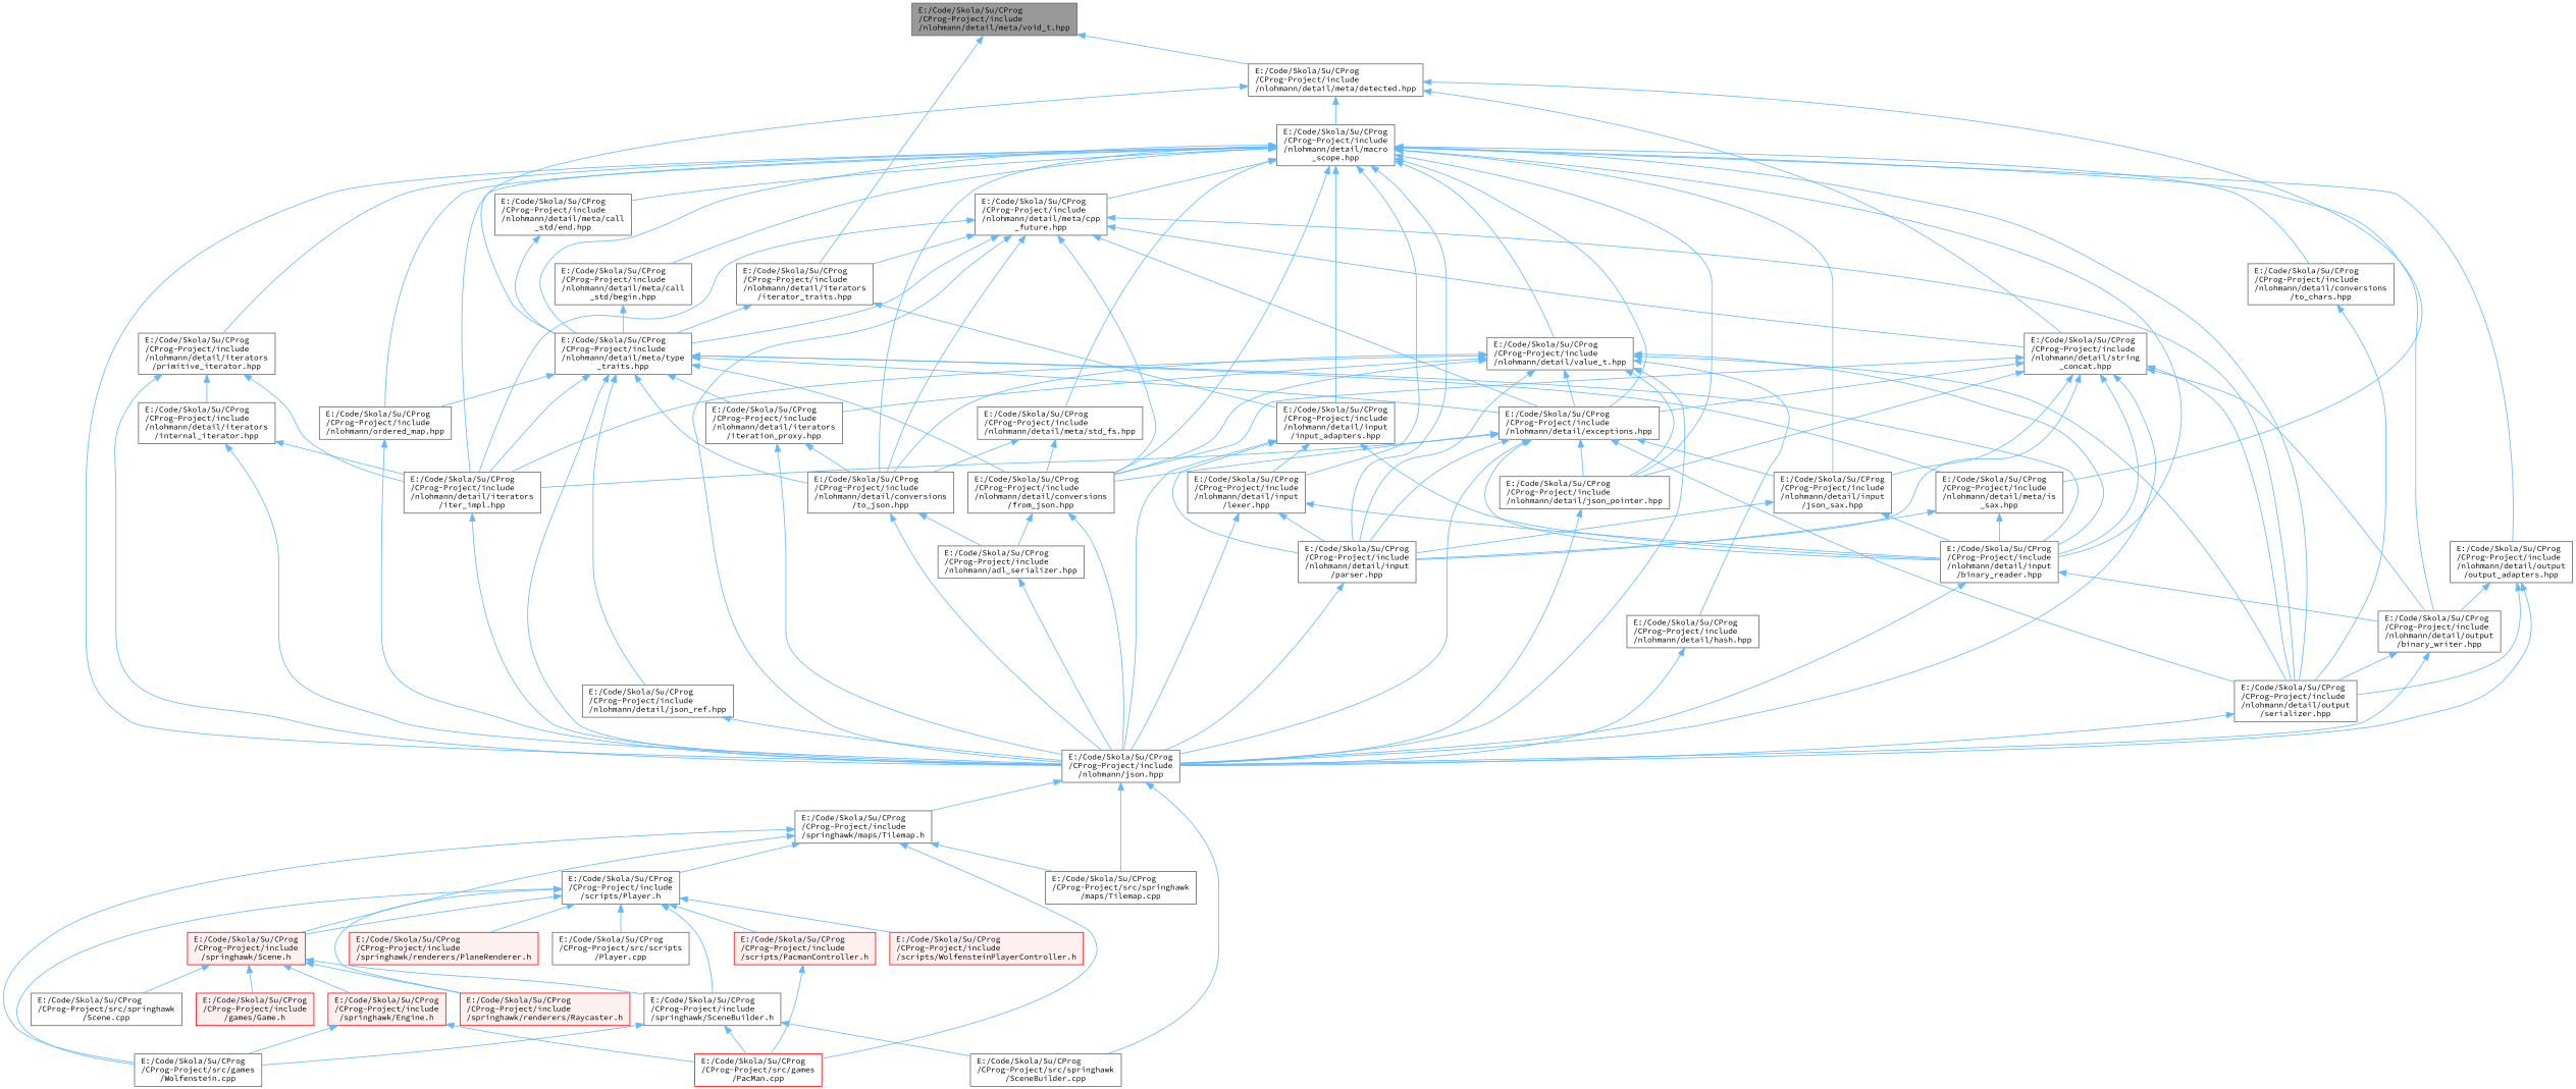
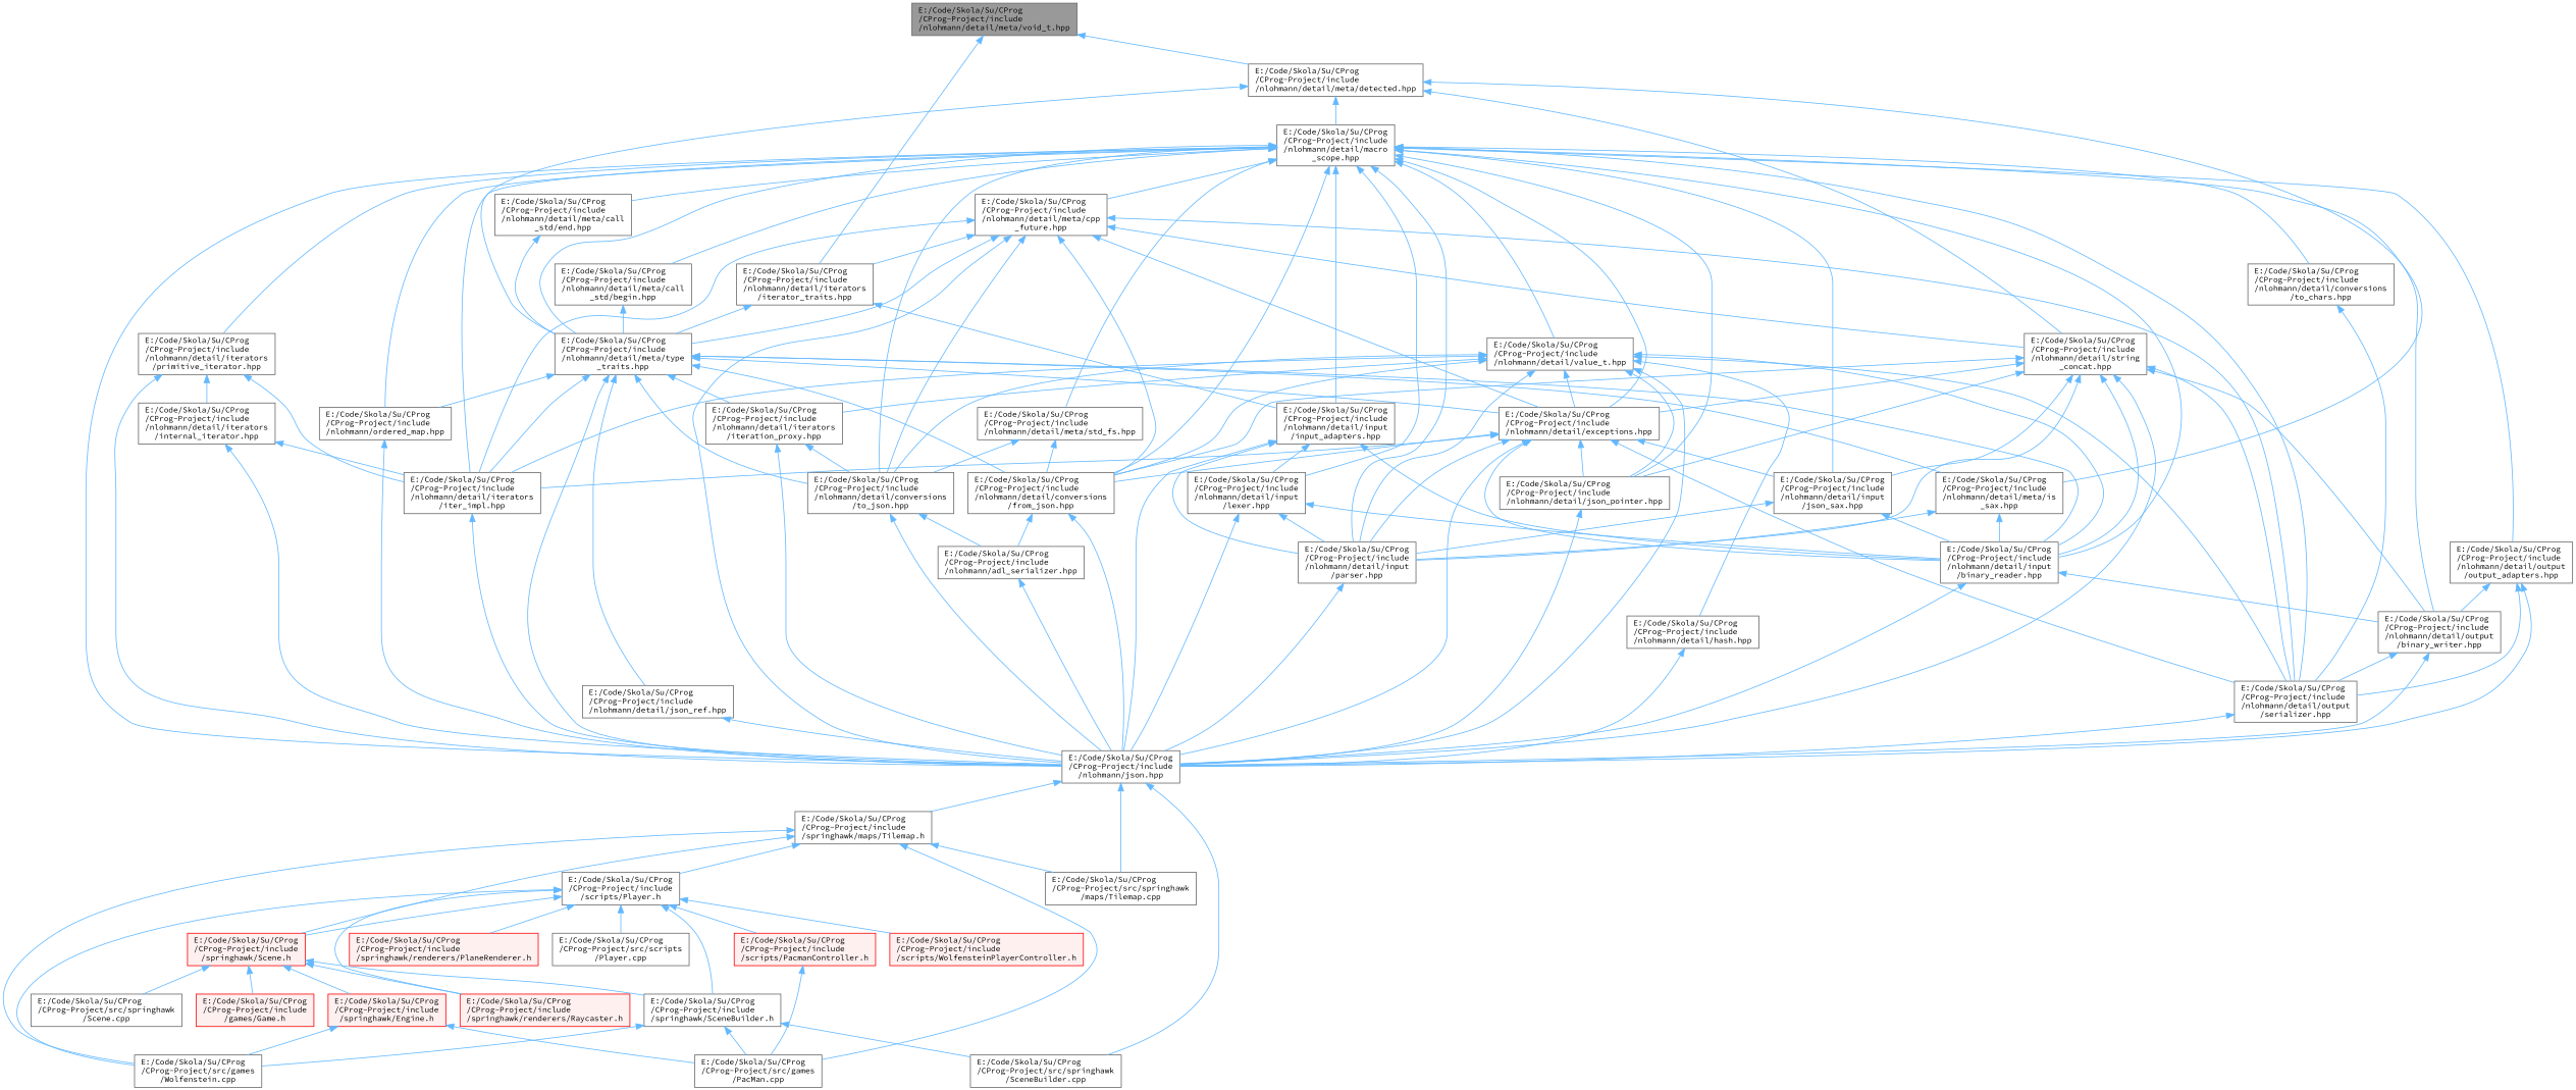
  digraph {
    fontname="Source Code Pro"
    node [color=grey40 fillcolor=white fontname="Source Code Pro" fontsize=10 shape=box style=filled]
    edge [color=steelblue1 dir=back fontname="Source Code Pro" fontsize=10 labelfontname=Helvetica labelfontsize=10 style=solid]
    n1 [color=gray40 fillcolor=grey60 fontcolor=black height=0.2 label="E:/Code/Skola/Su/CProg\l/CProg-Project/include\l/nlohmann/detail/meta/void_t.hpp" width=0.4]
    n2 [height=0.2 label="E:/Code/Skola/Su/CProg\l/CProg-Project/include\l/nlohmann/detail/iterators\l/iterator_traits.hpp" width=0.4]
    n3 [height=0.2 label="E:/Code/Skola/Su/CProg\l/CProg-Project/include\l/nlohmann/detail/meta/detected.hpp" width=0.4]
    n4 [height=0.2 label="E:/Code/Skola/Su/CProg\l/CProg-Project/include\l/nlohmann/detail/input\l/input_adapters.hpp" width=0.4]
    n5 [height=0.2 label="E:/Code/Skola/Su/CProg\l/CProg-Project/include\l/nlohmann/detail/meta/type\l_traits.hpp" width=0.4]
    n6 [height=0.2 label="E:/Code/Skola/Su/CProg\l/CProg-Project/include\l/nlohmann/detail/input\l/binary_reader.hpp" width=0.4]
    n7 [height=0.2 label="E:/Code/Skola/Su/CProg\l/CProg-Project/include\l/nlohmann/json.hpp" width=0.4]
    n8 [height=0.2 label="E:/Code/Skola/Su/CProg\l/CProg-Project/include\l/nlohmann/detail/input\l/lexer.hpp" width=0.4]
    n9 [height=0.2 label="E:/Code/Skola/Su/CProg\l/CProg-Project/include\l/nlohmann/detail/input\l/parser.hpp" width=0.4]
    n10 [height=0.2 label="E:/Code/Skola/Su/CProg\l/CProg-Project/include\l/nlohmann/detail/output\l/binary_writer.hpp" width=0.4]
    n11 [height=0.2 label="E:/Code/Skola/Su/CProg\l/CProg-Project/include\l/nlohmann/detail/output\l/serializer.hpp" width=0.4]
    n12 [height=0.2 label="E:/Code/Skola/Su/CProg\l/CProg-Project/include\l/springhawk/maps/Tilemap.h" width=0.4]
    n13 [height=0.2 label="E:/Code/Skola/Su/CProg\l/CProg-Project/src/springhawk\l/SceneBuilder.cpp" width=0.4]
    n14 [height=0.2 label="E:/Code/Skola/Su/CProg\l/CProg-Project/src/springhawk\l/maps/Tilemap.cpp" width=0.4]
    n15 [height=0.2 label="E:/Code/Skola/Su/CProg\l/CProg-Project/include\l/scripts/Player.h" width=0.4]
-   n16 [color=red height=0.2 label="E:/Code/Skola/Su/CProg\l/CProg-Project/src/games\l/PacMan.cpp" width=0.4]
+   n16 [height=0.2 label="E:/Code/Skola/Su/CProg\l/CProg-Project/src/games\l/PacMan.cpp" width=0.4]
    n17 [color=red fillcolor="#FFF0F0" height=0.2 label="E:/Code/Skola/Su/CProg\l/CProg-Project/include\l/springhawk/Scene.h" width=0.4]
    n18 [height=0.2 label="E:/Code/Skola/Su/CProg\l/CProg-Project/src/games\l/Wolfenstein.cpp" width=0.4]
    n19 [color=red fillcolor="#FFF0F0" height=0.2 label="E:/Code/Skola/Su/CProg\l/CProg-Project/include\l/scripts/PacmanController.h" width=0.4]
    n20 [color=red fillcolor="#FFF0F0" height=0.2 label="E:/Code/Skola/Su/CProg\l/CProg-Project/include\l/scripts/WolfensteinPlayerController.h" width=0.4]
    n21 [height=0.2 label="E:/Code/Skola/Su/CProg\l/CProg-Project/include\l/springhawk/SceneBuilder.h" width=0.4]
    n22 [color=red fillcolor="#FFF0F0" height=0.2 label="E:/Code/Skola/Su/CProg\l/CProg-Project/include\l/springhawk/renderers/Raycaster.h" width=0.4]
    n23 [color=red fillcolor="#FFF0F0" height=0.2 label="E:/Code/Skola/Su/CProg\l/CProg-Project/include\l/springhawk/renderers/PlaneRenderer.h" width=0.4]
    n24 [height=0.2 label="E:/Code/Skola/Su/CProg\l/CProg-Project/src/scripts\l/Player.cpp" width=0.4]
    n25 [color=red fillcolor="#FFF0F0" height=0.2 label="E:/Code/Skola/Su/CProg\l/CProg-Project/include\l/games/Game.h" width=0.4]
    n26 [color=red fillcolor="#FFF0F0" height=0.2 label="E:/Code/Skola/Su/CProg\l/CProg-Project/include\l/springhawk/Engine.h" width=0.4]
    n27 [height=0.2 label="E:/Code/Skola/Su/CProg\l/CProg-Project/src/springhawk\l/Scene.cpp" width=0.4]
    n28 [height=0.2 label="E:/Code/Skola/Su/CProg\l/CProg-Project/include\l/nlohmann/detail/conversions\l/from_json.hpp" width=0.4]
    n29 [height=0.2 label="E:/Code/Skola/Su/CProg\l/CProg-Project/include\l/nlohmann/detail/conversions\l/to_json.hpp" width=0.4]
    n30 [height=0.2 label="E:/Code/Skola/Su/CProg\l/CProg-Project/include\l/nlohmann/detail/exceptions.hpp" width=0.4]
    n31 [height=0.2 label="E:/Code/Skola/Su/CProg\l/CProg-Project/include\l/nlohmann/detail/iterators\l/iter_impl.hpp" width=0.4]
    n32 [height=0.2 label="E:/Code/Skola/Su/CProg\l/CProg-Project/include\l/nlohmann/detail/iterators\l/iteration_proxy.hpp" width=0.4]
    n33 [height=0.2 label="E:/Code/Skola/Su/CProg\l/CProg-Project/include\l/nlohmann/detail/json_ref.hpp" width=0.4]
    n34 [height=0.2 label="E:/Code/Skola/Su/CProg\l/CProg-Project/include\l/nlohmann/detail/meta/is\l_sax.hpp" width=0.4]
    n35 [height=0.2 label="E:/Code/Skola/Su/CProg\l/CProg-Project/include\l/nlohmann/ordered_map.hpp" width=0.4]
    n36 [height=0.2 label="E:/Code/Skola/Su/CProg\l/CProg-Project/include\l/nlohmann/adl_serializer.hpp" width=0.4]
    n37 [height=0.2 label="E:/Code/Skola/Su/CProg\l/CProg-Project/include\l/nlohmann/detail/input\l/json_sax.hpp" width=0.4]
    n38 [height=0.2 label="E:/Code/Skola/Su/CProg\l/CProg-Project/include\l/nlohmann/detail/json_pointer.hpp" width=0.4]
    n39 [height=0.2 label="E:/Code/Skola/Su/CProg\l/CProg-Project/include\l/nlohmann/detail/macro\l_scope.hpp" width=0.4]
    n40 [height=0.2 label="E:/Code/Skola/Su/CProg\l/CProg-Project/include\l/nlohmann/detail/string\l_concat.hpp" width=0.4]
    n41 [height=0.2 label="E:/Code/Skola/Su/CProg\l/CProg-Project/include\l/nlohmann/detail/conversions\l/to_chars.hpp" width=0.4]
    n42 [height=0.2 label="E:/Code/Skola/Su/CProg\l/CProg-Project/include\l/nlohmann/detail/iterators\l/primitive_iterator.hpp" width=0.4]
    n43 [height=0.2 label="E:/Code/Skola/Su/CProg\l/CProg-Project/include\l/nlohmann/detail/meta/call\l_std/begin.hpp" width=0.4]
    n44 [height=0.2 label="E:/Code/Skola/Su/CProg\l/CProg-Project/include\l/nlohmann/detail/meta/call\l_std/end.hpp" width=0.4]
    n45 [height=0.2 label="E:/Code/Skola/Su/CProg\l/CProg-Project/include\l/nlohmann/detail/meta/cpp\l_future.hpp" width=0.4]
    n46 [height=0.2 label="E:/Code/Skola/Su/CProg\l/CProg-Project/include\l/nlohmann/detail/meta/std_fs.hpp" width=0.4]
    n47 [height=0.2 label="E:/Code/Skola/Su/CProg\l/CProg-Project/include\l/nlohmann/detail/output\l/output_adapters.hpp" width=0.4]
    n48 [height=0.2 label="E:/Code/Skola/Su/CProg\l/CProg-Project/include\l/nlohmann/detail/value_t.hpp" width=0.4]
    n49 [height=0.2 label="E:/Code/Skola/Su/CProg\l/CProg-Project/include\l/nlohmann/detail/iterators\l/internal_iterator.hpp" width=0.4]
    n50 [height=0.2 label="E:/Code/Skola/Su/CProg\l/CProg-Project/include\l/nlohmann/detail/hash.hpp" width=0.4]
    n1 -> n2
    n1 -> n3
    n2 -> n4
    n2 -> n5
    n3 -> n5
    n3 -> n34
    n3 -> n39
    n3 -> n40
    n4 -> n6
    n4 -> n7
    n4 -> n8
    n4 -> n9
    n5 -> n6
    n5 -> n7
    n5 -> n28
    n5 -> n29
    n5 -> n30
    n5 -> n31
    n5 -> n32
    n5 -> n33
    n5 -> n34
    n5 -> n35
    n6 -> n7
    n6 -> n10
    n7 -> n12
    n7 -> n13
    n7 -> n14
    n8 -> n6
    n8 -> n7
    n8 -> n9
    n9 -> n7
    n10 -> n7
    n10 -> n11
    n11 -> n7
    n12 -> n14
    n12 -> n15
    n12 -> n16
    n12 -> n17
    n12 -> n18
    n15 -> n17
    n15 -> n18
    n15 -> n19
    n15 -> n20
    n15 -> n21
    n15 -> n22
    n15 -> n23
    n15 -> n24
    n17 -> n21
    n17 -> n22
    n17 -> n25
    n17 -> n26
    n17 -> n27
    n19 -> n16
    n21 -> n13
    n21 -> n16
    n21 -> n18
    n26 -> n16
    n26 -> n18
    n28 -> n7
    n28 -> n36
    n29 -> n7
    n29 -> n36
    n30 -> n6
    n30 -> n7
    n30 -> n9
    n30 -> n11
    n30 -> n28
    n30 -> n31
    n30 -> n37
    n30 -> n38
    n31 -> n7
    n32 -> n7
    n32 -> n29
    n33 -> n7
    n34 -> n6
    n34 -> n9
    n35 -> n7
    n36 -> n7
    n37 -> n6
    n37 -> n9
    n38 -> n7
    n39 -> n4
    n39 -> n5
    n39 -> n6
    n39 -> n7
    n39 -> n8
    n39 -> n9
    n39 -> n10
    n39 -> n11
    n39 -> n28
    n39 -> n29
    n39 -> n30
    n39 -> n31
    n39 -> n35
    n39 -> n37
    n39 -> n38
    n39 -> n41
    n39 -> n42
    n39 -> n43
    n39 -> n44
    n39 -> n45
    n39 -> n46
    n39 -> n47
    n39 -> n48
    n40 -> n6
    n40 -> n7
    n40 -> n9
    n40 -> n10
    n40 -> n11
    n40 -> n28
    n40 -> n30
    n40 -> n37
    n40 -> n38
    n41 -> n11
    n42 -> n7
    n42 -> n31
    n42 -> n49
    n43 -> n5
    n44 -> n5
    n45 -> n2
    n45 -> n5
    n45 -> n7
    n45 -> n11
    n45 -> n28
    n45 -> n29
    n45 -> n30
    n45 -> n31
    n45 -> n40
    n46 -> n28
    n46 -> n29
    n47 -> n7
    n47 -> n10
    n47 -> n11
    n48 -> n6
    n48 -> n7
    n48 -> n9
    n48 -> n11
    n48 -> n28
    n48 -> n29
    n48 -> n30
    n48 -> n31
    n48 -> n32
    n48 -> n38
    n48 -> n50
    n49 -> n7
    n49 -> n31
    n50 -> n7
  }
